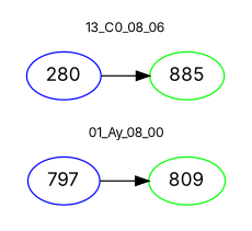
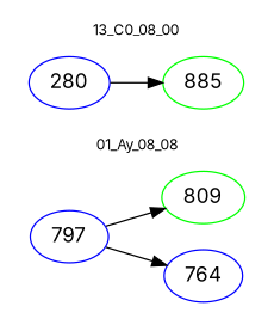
  digraph {
    fontname=Inter
    rankdir=LR
    node [color=blue fontname=Inter]
    edge [color=black fontname=Inter]
    n1 [label=797]
+   n2 [label=764]
    n3 [color=green label=809]
    n4 [label=280]
    n5 [color=green label=885]
    subgraph cluster_1 {
      color=white
      fontsize=10
-     label="01_Ay_08_00"
+     label="01_Ay_08_08"
      n1
+     n2
      n3
    }
    subgraph cluster_2 {
      color=white
      fontsize=10
-     label="13_C0_08_06"
+     label="13_C0_08_00"
      n4
      n5
    }
+   n1 -> n2
    n1 -> n3
    n4 -> n5
  }
